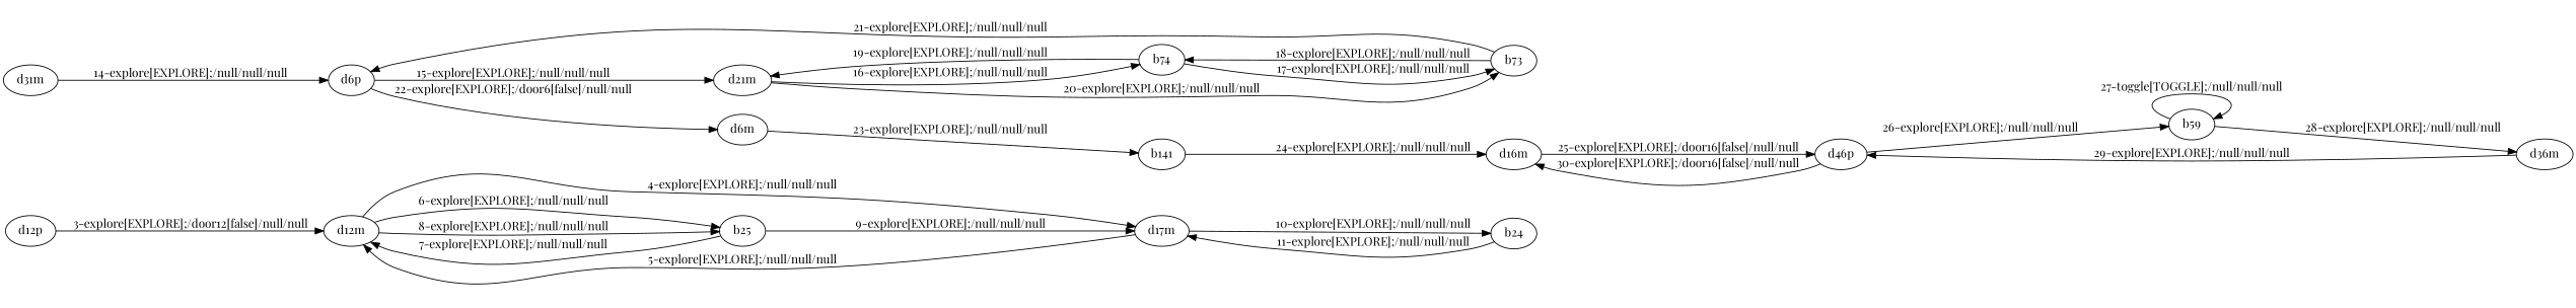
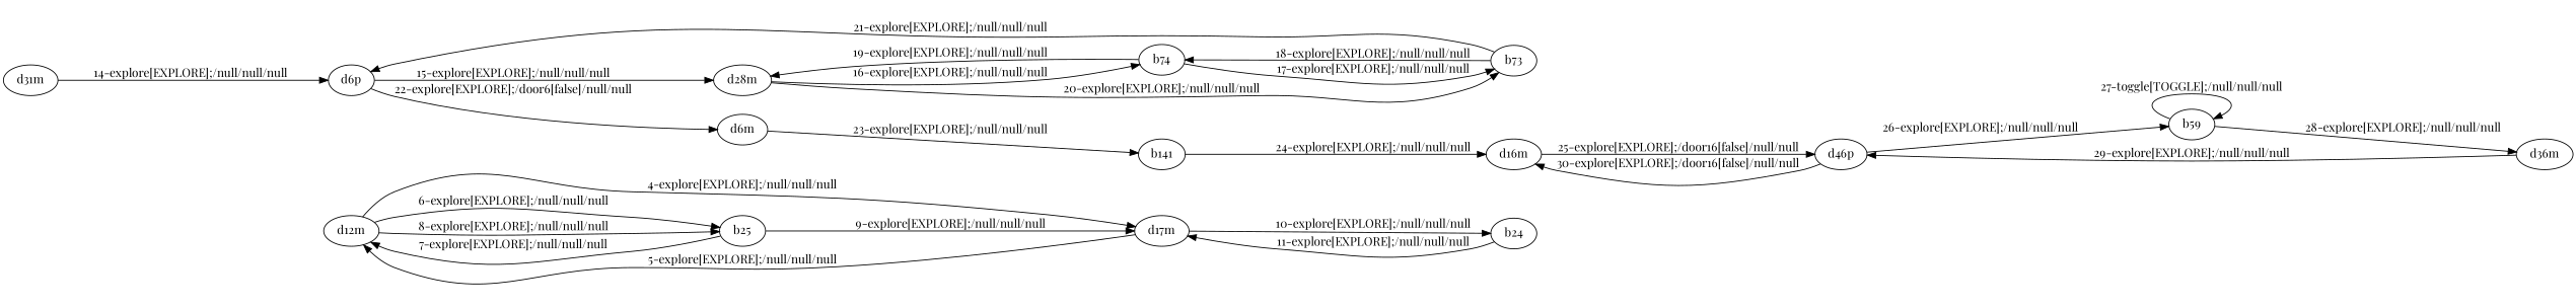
  digraph {
    fontname="Playfair Display"
    rankdir=LR
    node [fontname="Playfair Display"]
    edge [fontname="Playfair Display"]
-   d12p
    d12m
    d17m
    b25
    b24
    n6 [label=d31m]
    d6p
-   d28m [label=d21m]
+   d28m
    d6m
    b74
    b73
    b141
    d16m
    n14 [label=d46p]
    b59
    d36m
-   d12p -> d12m [label="3-explore[EXPLORE];/door12[false]/null/null"]
    d12m -> d17m [label="4-explore[EXPLORE];/null/null/null"]
    d12m -> b25 [label="6-explore[EXPLORE];/null/null/null"]
    d12m -> b25 [label="8-explore[EXPLORE];/null/null/null"]
    d17m -> d12m [label="5-explore[EXPLORE];/null/null/null"]
    d17m -> b24 [label="10-explore[EXPLORE];/null/null/null"]
    b25 -> d12m [label="7-explore[EXPLORE];/null/null/null"]
    b25 -> d17m [label="9-explore[EXPLORE];/null/null/null"]
    b24 -> d17m [label="11-explore[EXPLORE];/null/null/null"]
    n6 -> d6p [label="14-explore[EXPLORE];/null/null/null"]
    d6p -> d28m [label="15-explore[EXPLORE];/null/null/null"]
    d6p -> d6m [label="22-explore[EXPLORE];/door6[false]/null/null"]
    d28m -> b74 [label="16-explore[EXPLORE];/null/null/null"]
    d28m -> b73 [label="20-explore[EXPLORE];/null/null/null"]
    d6m -> b141 [label="23-explore[EXPLORE];/null/null/null"]
    b74 -> d28m [label="19-explore[EXPLORE];/null/null/null"]
    b74 -> b73 [label="17-explore[EXPLORE];/null/null/null"]
    b73 -> d6p [label="21-explore[EXPLORE];/null/null/null"]
    b73 -> b74 [label="18-explore[EXPLORE];/null/null/null"]
    b141 -> d16m [label="24-explore[EXPLORE];/null/null/null"]
    d16m -> n14 [label="25-explore[EXPLORE];/door16[false]/null/null"]
    n14 -> d16m [label="30-explore[EXPLORE];/door16[false]/null/null"]
    n14 -> b59 [label="26-explore[EXPLORE];/null/null/null"]
    b59 -> b59 [label="27-toggle[TOGGLE];/null/null/null"]
    b59 -> d36m [label="28-explore[EXPLORE];/null/null/null"]
    d36m -> n14 [label="29-explore[EXPLORE];/null/null/null"]
  }
